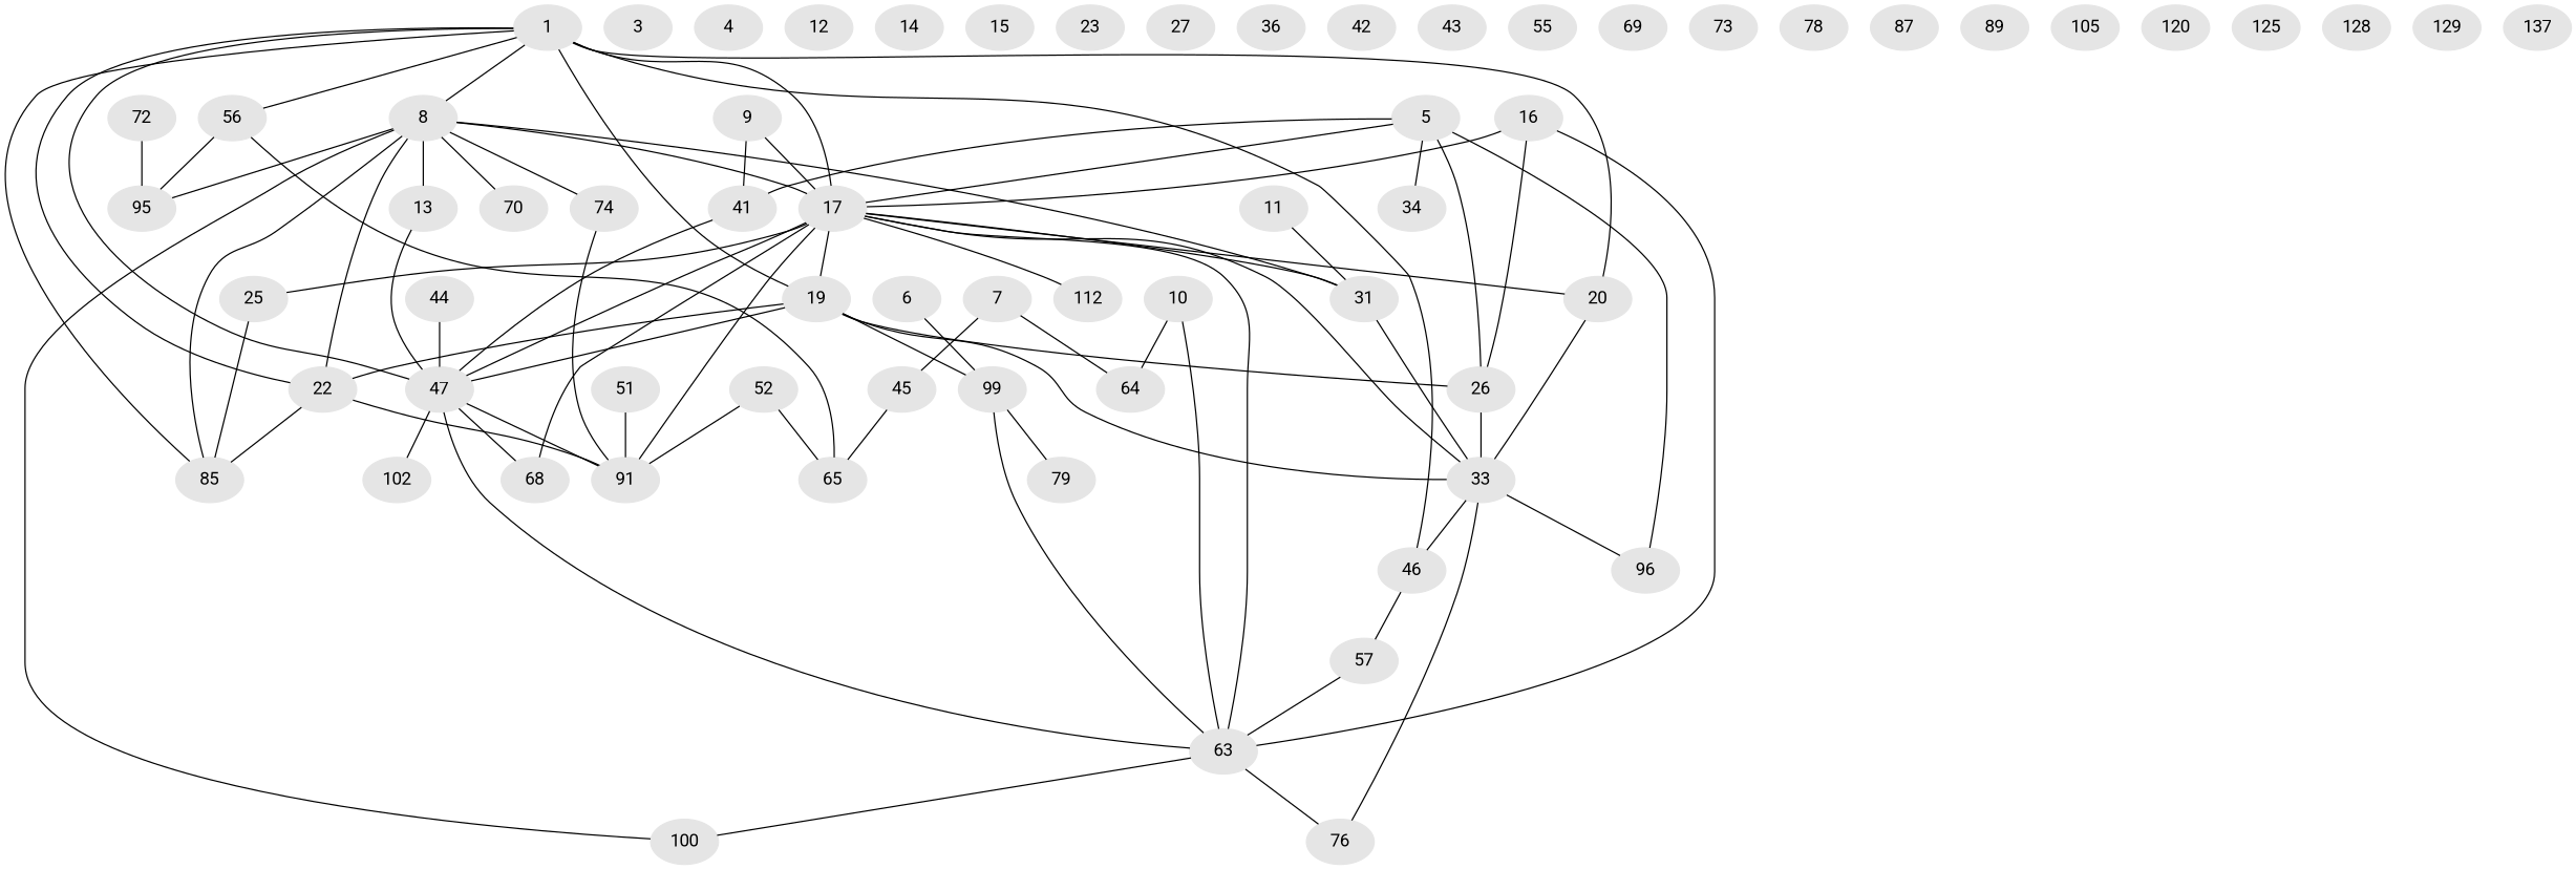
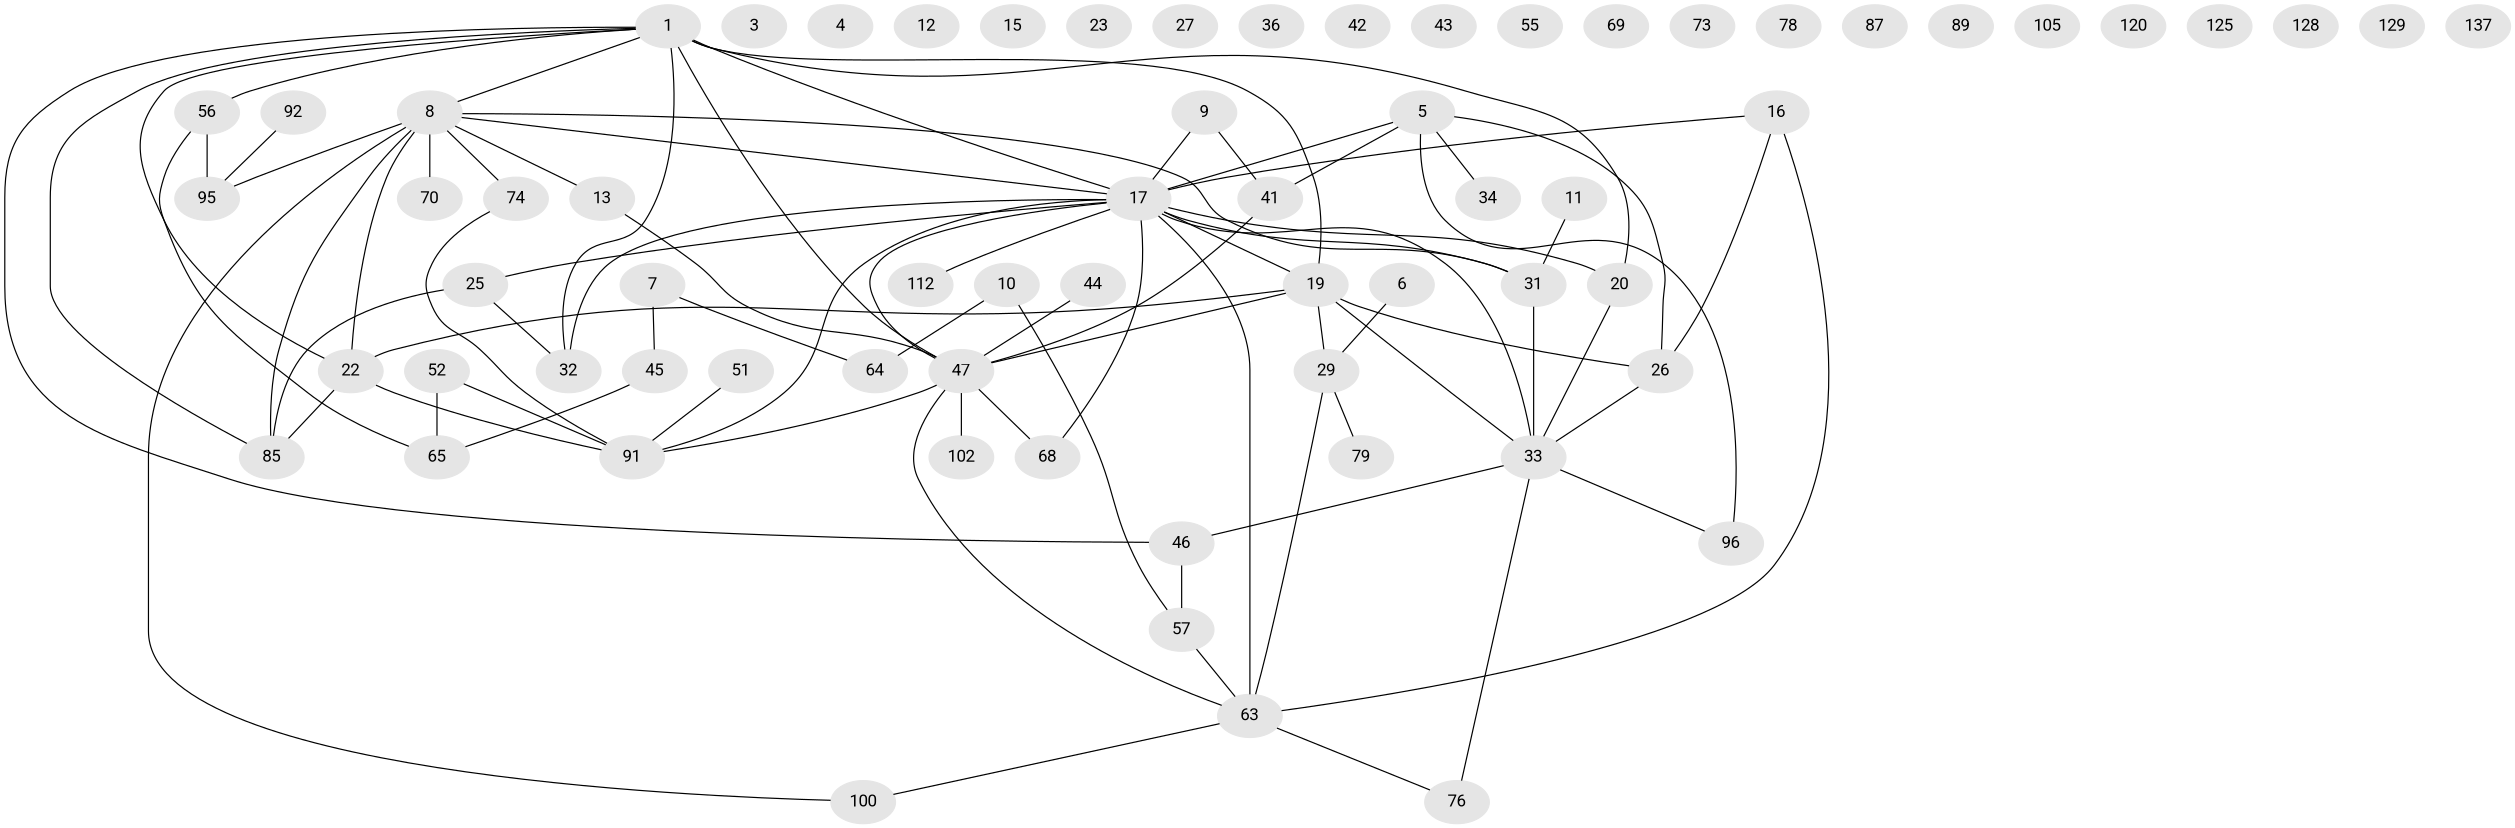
  graph {
    fontname=Roboto
    node [color=gray90 fontname=Roboto style=filled]
    edge [fontname=Roboto]
    1 [super="+2+60"]
    8 [super="+49+122+21"]
    17 [super="+18+30+24"]
    19 [super="+82"]
    20 [super="+90"]
    22 [super="+115"]
+   32
    46 [super="+80"]
    47 [super="+113+94+58"]
    56 [super="+71"]
    85 [super="+86"]
    13 [super="+108"]
    31 [super="+48+134+37"]
    70
    74 [super="+117+133"]
    95 [super="+106"]
    100
    63 [super="+111+114"]
    25 [super="+67+116"]
    33 [super="+62+53+38"]
    68
    n22 [label=91]
    112
    26 [super="+101+126"]
-   29 [super="+110" label=99]
+   29 [super="+110"]
    57
    102
    65 [super="+77"]
    3
    4
    5 [super="+39"]
    34
    41 [super="+123+75"]
    96 [super="+130"]
    6 [super="+28"]
    79
    7
    45
    64 [super="+98"]
    9 [super="+84+104"]
    76 [super="+97"]
    10
    11
    12
-   14
    15 [super="+66"]
    16 [super="+135+40"]
    23
    27
    36 [super="+54"]
    42
    43
    44
    51 [super="+139"]
    52
    55
    69
-   72
+   72 [label=92]
    73
    78
    87
    89
    105
    120
    125
    128
    129
    137
    1 -- 8
    1 -- 17 [weight=2]
    1 -- 19
    1 -- 20
    1 -- 22
+   1 -- 32
    1 -- 46
    1 -- 47
    1 -- 56
    1 -- 85
    8 -- 17
    8 -- 22 [weight=2]
    8 -- 85
    8 -- 13
    8 -- 31
    8 -- 70
    8 -- 74
    8 -- 95
    8 -- 100
    17 -- 19 [weight=2]
    17 -- 20 [weight=2]
+   17 -- 32
    17 -- 47
    17 -- 31
    17 -- 63
    17 -- 25 [weight=2]
    17 -- 33 [weight=2]
    17 -- 68
    17 -- n22
    17 -- 112
    19 -- 22
    19 -- 47
    19 -- 33
    19 -- 26
    19 -- 29
    20 -- 33
    22 -- 85
    22 -- n22
    46 -- 57
    47 -- 63
    47 -- 68
    47 -- n22
    47 -- 102
    56 -- 95
    56 -- 65
    13 -- 47
    31 -- 33
    74 -- n22
    63 -- 100
    63 -- 76
+   25 -- 32
    25 -- 85
    33 -- 46
    33 -- 96
    33 -- 76
    26 -- 33
    29 -- 63
    29 -- 79
    57 -- 63
    5 -- 17
    5 -- 26
    5 -- 34
    5 -- 41
    5 -- 96 [weight=2]
    41 -- 47
    6 -- 29
    7 -- 45
    7 -- 64
    45 -- 65
    9 -- 17
    9 -- 41
-   10 -- 63
+   10 -- 57
    10 -- 64
    11 -- 31
    16 -- 17
    16 -- 63
    16 -- 26
    44 -- 47
    51 -- n22
    52 -- n22
    52 -- 65
    72 -- 95
  }
